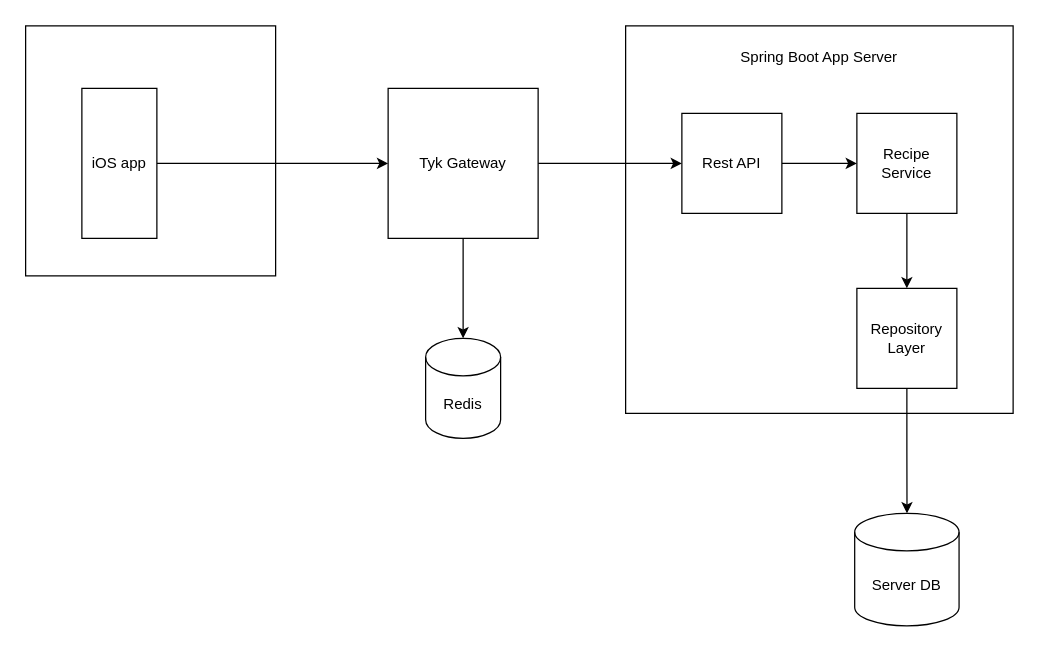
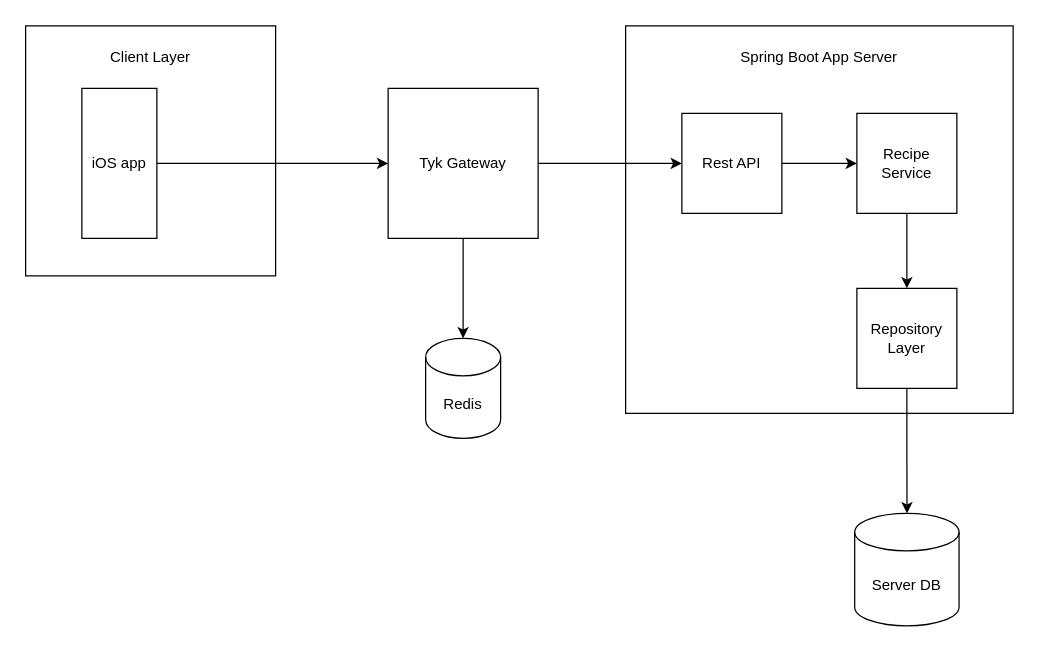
  <mxCell id="0" />
  <mxCell id="1" parent="0" />
  <mxCell id="2" value="" style="whiteSpace=wrap;html=1;aspect=fixed;" parent="1" vertex="1"><mxGeometry x="20" y="20" width="200" height="200" as="geometry" /></mxCell>
  <mxCell id="3" value="" style="whiteSpace=wrap;html=1;aspect=fixed;" parent="1" vertex="1"><mxGeometry x="500" y="20" width="310" height="310" as="geometry" /></mxCell>
  <mxCell id="4" value="" style="edgeStyle=orthogonalEdgeStyle;rounded=0;orthogonalLoop=1;jettySize=auto;html=1;" parent="1" source="5" target="13" edge="1"><mxGeometry relative="1" as="geometry" /></mxCell>
  <mxCell id="5" value="Recipe Service" style="whiteSpace=wrap;html=1;aspect=fixed;" parent="1" vertex="1"><mxGeometry x="685" y="90" width="80" height="80" as="geometry" /></mxCell>
  <mxCell id="6" value="" style="edgeStyle=orthogonalEdgeStyle;rounded=0;orthogonalLoop=1;jettySize=auto;html=1;" parent="1" source="7" target="5" edge="1"><mxGeometry relative="1" as="geometry" /></mxCell>
  <mxCell id="7" value="Rest API" style="whiteSpace=wrap;html=1;aspect=fixed;" parent="1" vertex="1"><mxGeometry x="545" y="90" width="80" height="80" as="geometry" /></mxCell>
  <mxCell id="8" value="" style="edgeStyle=orthogonalEdgeStyle;rounded=0;orthogonalLoop=1;jettySize=auto;html=1;" parent="1" source="9" target="16" edge="1"><mxGeometry relative="1" as="geometry"><mxPoint x="250" y="130" as="targetPoint" /></mxGeometry></mxCell>
  <mxCell id="9" value="iOS app" style="rounded=0;whiteSpace=wrap;html=1;direction=south;" parent="1" vertex="1"><mxGeometry x="65" y="70" width="60" height="120" as="geometry" /></mxCell>
  <mxCell id="10" value="&lt;div&gt;Server DB&lt;/div&gt;" style="shape=cylinder3;whiteSpace=wrap;html=1;boundedLbl=1;backgroundOutline=1;size=15;" parent="1" vertex="1"><mxGeometry x="683.25" y="410" width="83.5" height="90" as="geometry" /></mxCell>
  <mxCell id="11" value="Spring Boot App Server" style="text;html=1;align=center;verticalAlign=middle;whiteSpace=wrap;rounded=0;" parent="1" vertex="1"><mxGeometry x="560" y="30" width="190" height="30" as="geometry" /></mxCell>
  <mxCell id="12" value="" style="edgeStyle=orthogonalEdgeStyle;rounded=0;orthogonalLoop=1;jettySize=auto;html=1;" parent="1" source="13" target="10" edge="1"><mxGeometry relative="1" as="geometry" /></mxCell>
  <mxCell id="13" value="Repository Layer" style="whiteSpace=wrap;html=1;aspect=fixed;" parent="1" vertex="1"><mxGeometry x="685" y="230" width="80" height="80" as="geometry" /></mxCell>
+ <mxCell id="14" value="Client Layer" style="text;html=1;align=center;verticalAlign=middle;whiteSpace=wrap;rounded=0;" parent="1" vertex="1"><mxGeometry x="70" y="30" width="100" height="30" as="geometry" /></mxCell>
  <mxCell id="15" style="edgeStyle=orthogonalEdgeStyle;rounded=0;orthogonalLoop=1;jettySize=auto;html=1;entryX=0;entryY=0.5;entryDx=0;entryDy=0;" edge="1" parent="1" source="16" target="7"><mxGeometry relative="1" as="geometry" /></mxCell>
  <mxCell id="16" value="Tyk Gateway" style="whiteSpace=wrap;html=1;aspect=fixed;" vertex="1" parent="1"><mxGeometry x="310" y="70" width="120" height="120" as="geometry" /></mxCell>
  <mxCell id="17" value="Redis" style="shape=cylinder3;whiteSpace=wrap;html=1;boundedLbl=1;backgroundOutline=1;size=15;" vertex="1" parent="1"><mxGeometry x="340" y="270" width="60" height="80" as="geometry" /></mxCell>
  <mxCell id="18" style="edgeStyle=orthogonalEdgeStyle;rounded=0;orthogonalLoop=1;jettySize=auto;html=1;entryX=0.5;entryY=0;entryDx=0;entryDy=0;entryPerimeter=0;" edge="1" parent="1" source="16" target="17"><mxGeometry relative="1" as="geometry" /></mxCell>
